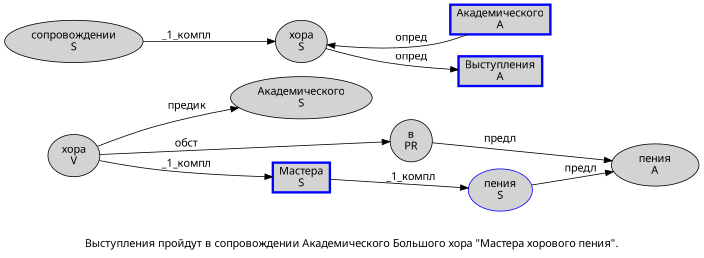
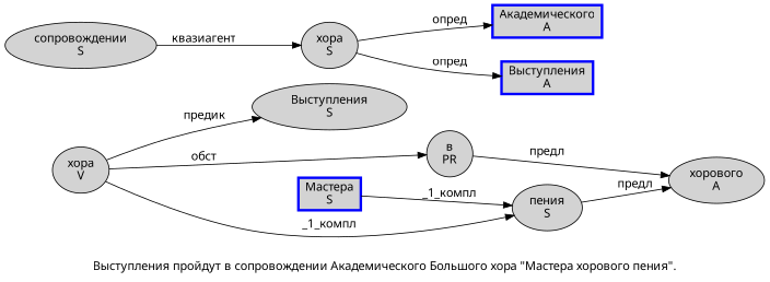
  digraph {
    fontname="Noto Sans"
    label="Выступления пройдут в сопровождении Академического Большого хора \"Мастера хорового пения\"."
    rankdir=LR
    node [fillcolor=lightgray fontname="Noto Sans" penwidth=1 shape=ellipse style=filled]
    edge [fontname="Noto Sans"]
-   n1 [label="Академического\nS"]
+   n1 [label="Выступления\nS"]
    n2 [label="хора\nV"]
    n3 [label="в\nPR"]
    n4 [color=blue label="Мастера\nS" penwidth=3 shape=box]
-   n5 [label="пения\nA"]
-   n6 [label="пения\nS" color=blue]
+   n5 [label="хорового\nA"]
+   n6 [label="пения\nS"]
    n7 [label="сопровождении\nS"]
    n8 [label="хора\nS"]
    n9 [color=blue label="Академического\nA" penwidth=3 shape=box]
    n10 [color=blue label="Выступления\nA" penwidth=3 shape=box]
    n2 -> n1 [label="предик"]
    n2 -> n3 [label="обст"]
-   n2 -> n4 [label="_1_компл"]
+   n2 -> n6 [label="_1_компл"]
    n3 -> n5 [label="предл"]
    n4 -> n6 [label="_1_компл"]
    n6 -> n5 [label="предл"]
-   n7 -> n8 [label="_1_компл"]
-   n9 -> n8 [label="опред"]
+   n7 -> n8 [label="квазиагент"]
+   n8 -> n9 [label="опред"]
    n8 -> n10 [label="опред"]
  }
